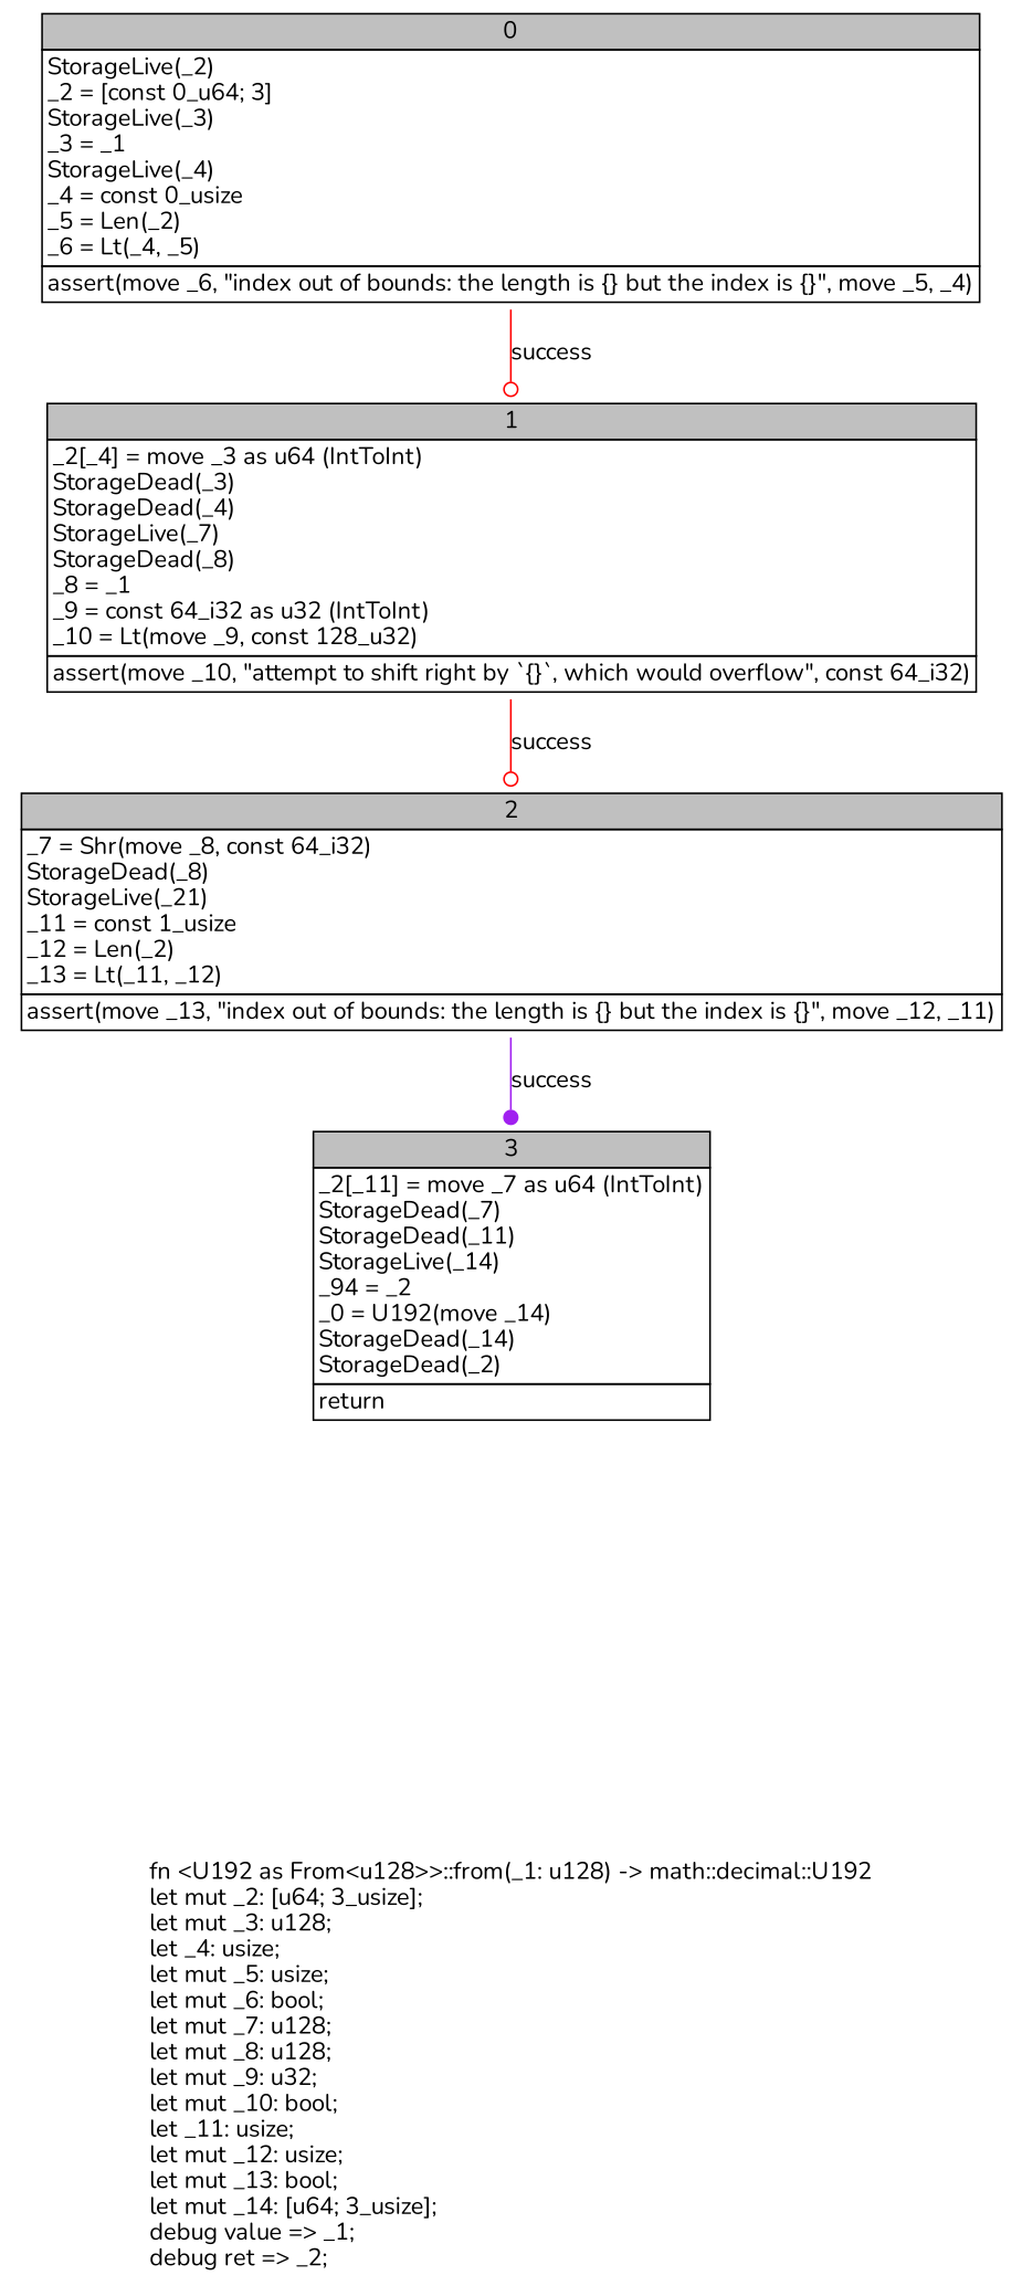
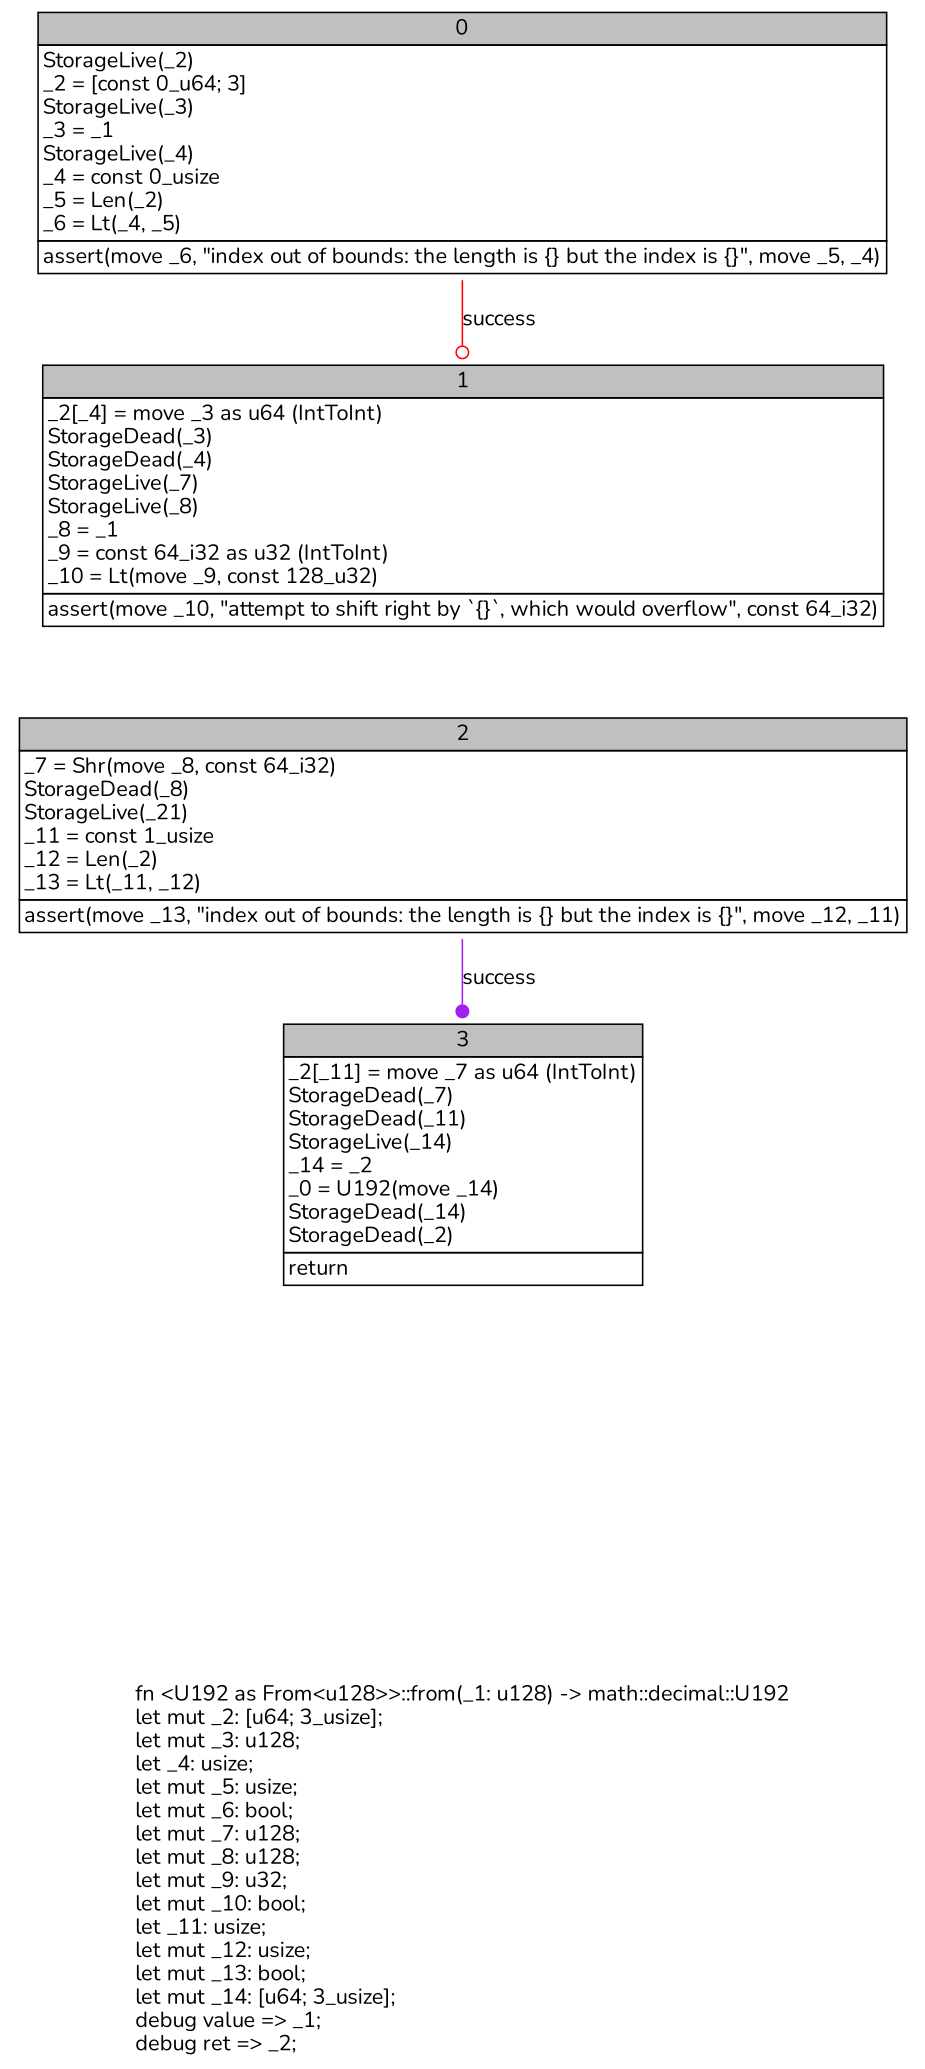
  digraph {
    fontname=Nunito
    label=<fn &lt;U192 as From&lt;u128&gt;&gt;::from(_1: u128) -&gt; math::decimal::U192<br align="left"/>let mut _2: [u64; 3_usize];<br align="left"/>let mut _3: u128;<br align="left"/>let _4: usize;<br align="left"/>let mut _5: usize;<br align="left"/>let mut _6: bool;<br align="left"/>let mut _7: u128;<br align="left"/>let mut _8: u128;<br align="left"/>let mut _9: u32;<br align="left"/>let mut _10: bool;<br align="left"/>let _11: usize;<br align="left"/>let mut _12: usize;<br align="left"/>let mut _13: bool;<br align="left"/>let mut _14: [u64; 3_usize];<br align="left"/>debug value =&gt; _1;<br align="left"/>debug ret =&gt; _2;<br align="left"/>>
    node [fontname=Nunito shape=none]
    edge [arrowhead=odot color=red fontname=Nunito]
    n1 [label=<<table border="0" cellborder="1" cellspacing="0"><tr><td bgcolor="gray" align="center" colspan="1">0</td></tr><tr><td align="left" balign="left">StorageLive(_2)<br/>_2 = [const 0_u64; 3]<br/>StorageLive(_3)<br/>_3 = _1<br/>StorageLive(_4)<br/>_4 = const 0_usize<br/>_5 = Len(_2)<br/>_6 = Lt(_4, _5)<br/></td></tr><tr><td align="left">assert(move _6, &quot;index out of bounds: the length is {} but the index is {}&quot;, move _5, _4)</td></tr></table>>]
-   n2 [label=<<table border="0" cellborder="1" cellspacing="0"><tr><td bgcolor="gray" align="center" colspan="1">1</td></tr><tr><td align="left" balign="left">_2[_4] = move _3 as u64 (IntToInt)<br/>StorageDead(_3)<br/>StorageDead(_4)<br/>StorageLive(_7)<br/>StorageDead(_8)<br/>_8 = _1<br/>_9 = const 64_i32 as u32 (IntToInt)<br/>_10 = Lt(move _9, const 128_u32)<br/></td></tr><tr><td align="left">assert(move _10, &quot;attempt to shift right by `{}`, which would overflow&quot;, const 64_i32)</td></tr></table>>]
+   n2 [label=<<table border="0" cellborder="1" cellspacing="0"><tr><td bgcolor="gray" align="center" colspan="1">1</td></tr><tr><td align="left" balign="left">_2[_4] = move _3 as u64 (IntToInt)<br/>StorageDead(_3)<br/>StorageDead(_4)<br/>StorageLive(_7)<br/>StorageLive(_8)<br/>_8 = _1<br/>_9 = const 64_i32 as u32 (IntToInt)<br/>_10 = Lt(move _9, const 128_u32)<br/></td></tr><tr><td align="left">assert(move _10, &quot;attempt to shift right by `{}`, which would overflow&quot;, const 64_i32)</td></tr></table>>]
    n3 [label=<<table border="0" cellborder="1" cellspacing="0"><tr><td bgcolor="gray" align="center" colspan="1">2</td></tr><tr><td align="left" balign="left">_7 = Shr(move _8, const 64_i32)<br/>StorageDead(_8)<br/>StorageLive(_21)<br/>_11 = const 1_usize<br/>_12 = Len(_2)<br/>_13 = Lt(_11, _12)<br/></td></tr><tr><td align="left">assert(move _13, &quot;index out of bounds: the length is {} but the index is {}&quot;, move _12, _11)</td></tr></table>>]
-   n4 [label=<<table border="0" cellborder="1" cellspacing="0"><tr><td bgcolor="gray" align="center" colspan="1">3</td></tr><tr><td align="left" balign="left">_2[_11] = move _7 as u64 (IntToInt)<br/>StorageDead(_7)<br/>StorageDead(_11)<br/>StorageLive(_14)<br/>_94 = _2<br/>_0 = U192(move _14)<br/>StorageDead(_14)<br/>StorageDead(_2)<br/></td></tr><tr><td align="left">return</td></tr></table>>]
+   n4 [label=<<table border="0" cellborder="1" cellspacing="0"><tr><td bgcolor="gray" align="center" colspan="1">3</td></tr><tr><td align="left" balign="left">_2[_11] = move _7 as u64 (IntToInt)<br/>StorageDead(_7)<br/>StorageDead(_11)<br/>StorageLive(_14)<br/>_14 = _2<br/>_0 = U192(move _14)<br/>StorageDead(_14)<br/>StorageDead(_2)<br/></td></tr><tr><td align="left">return</td></tr></table>>]
    n1 -> n2 [label=success]
-   n2 -> n3 [label=success]
    n3 -> n4 [arrowhead=dot color=purple label=success]
  }
